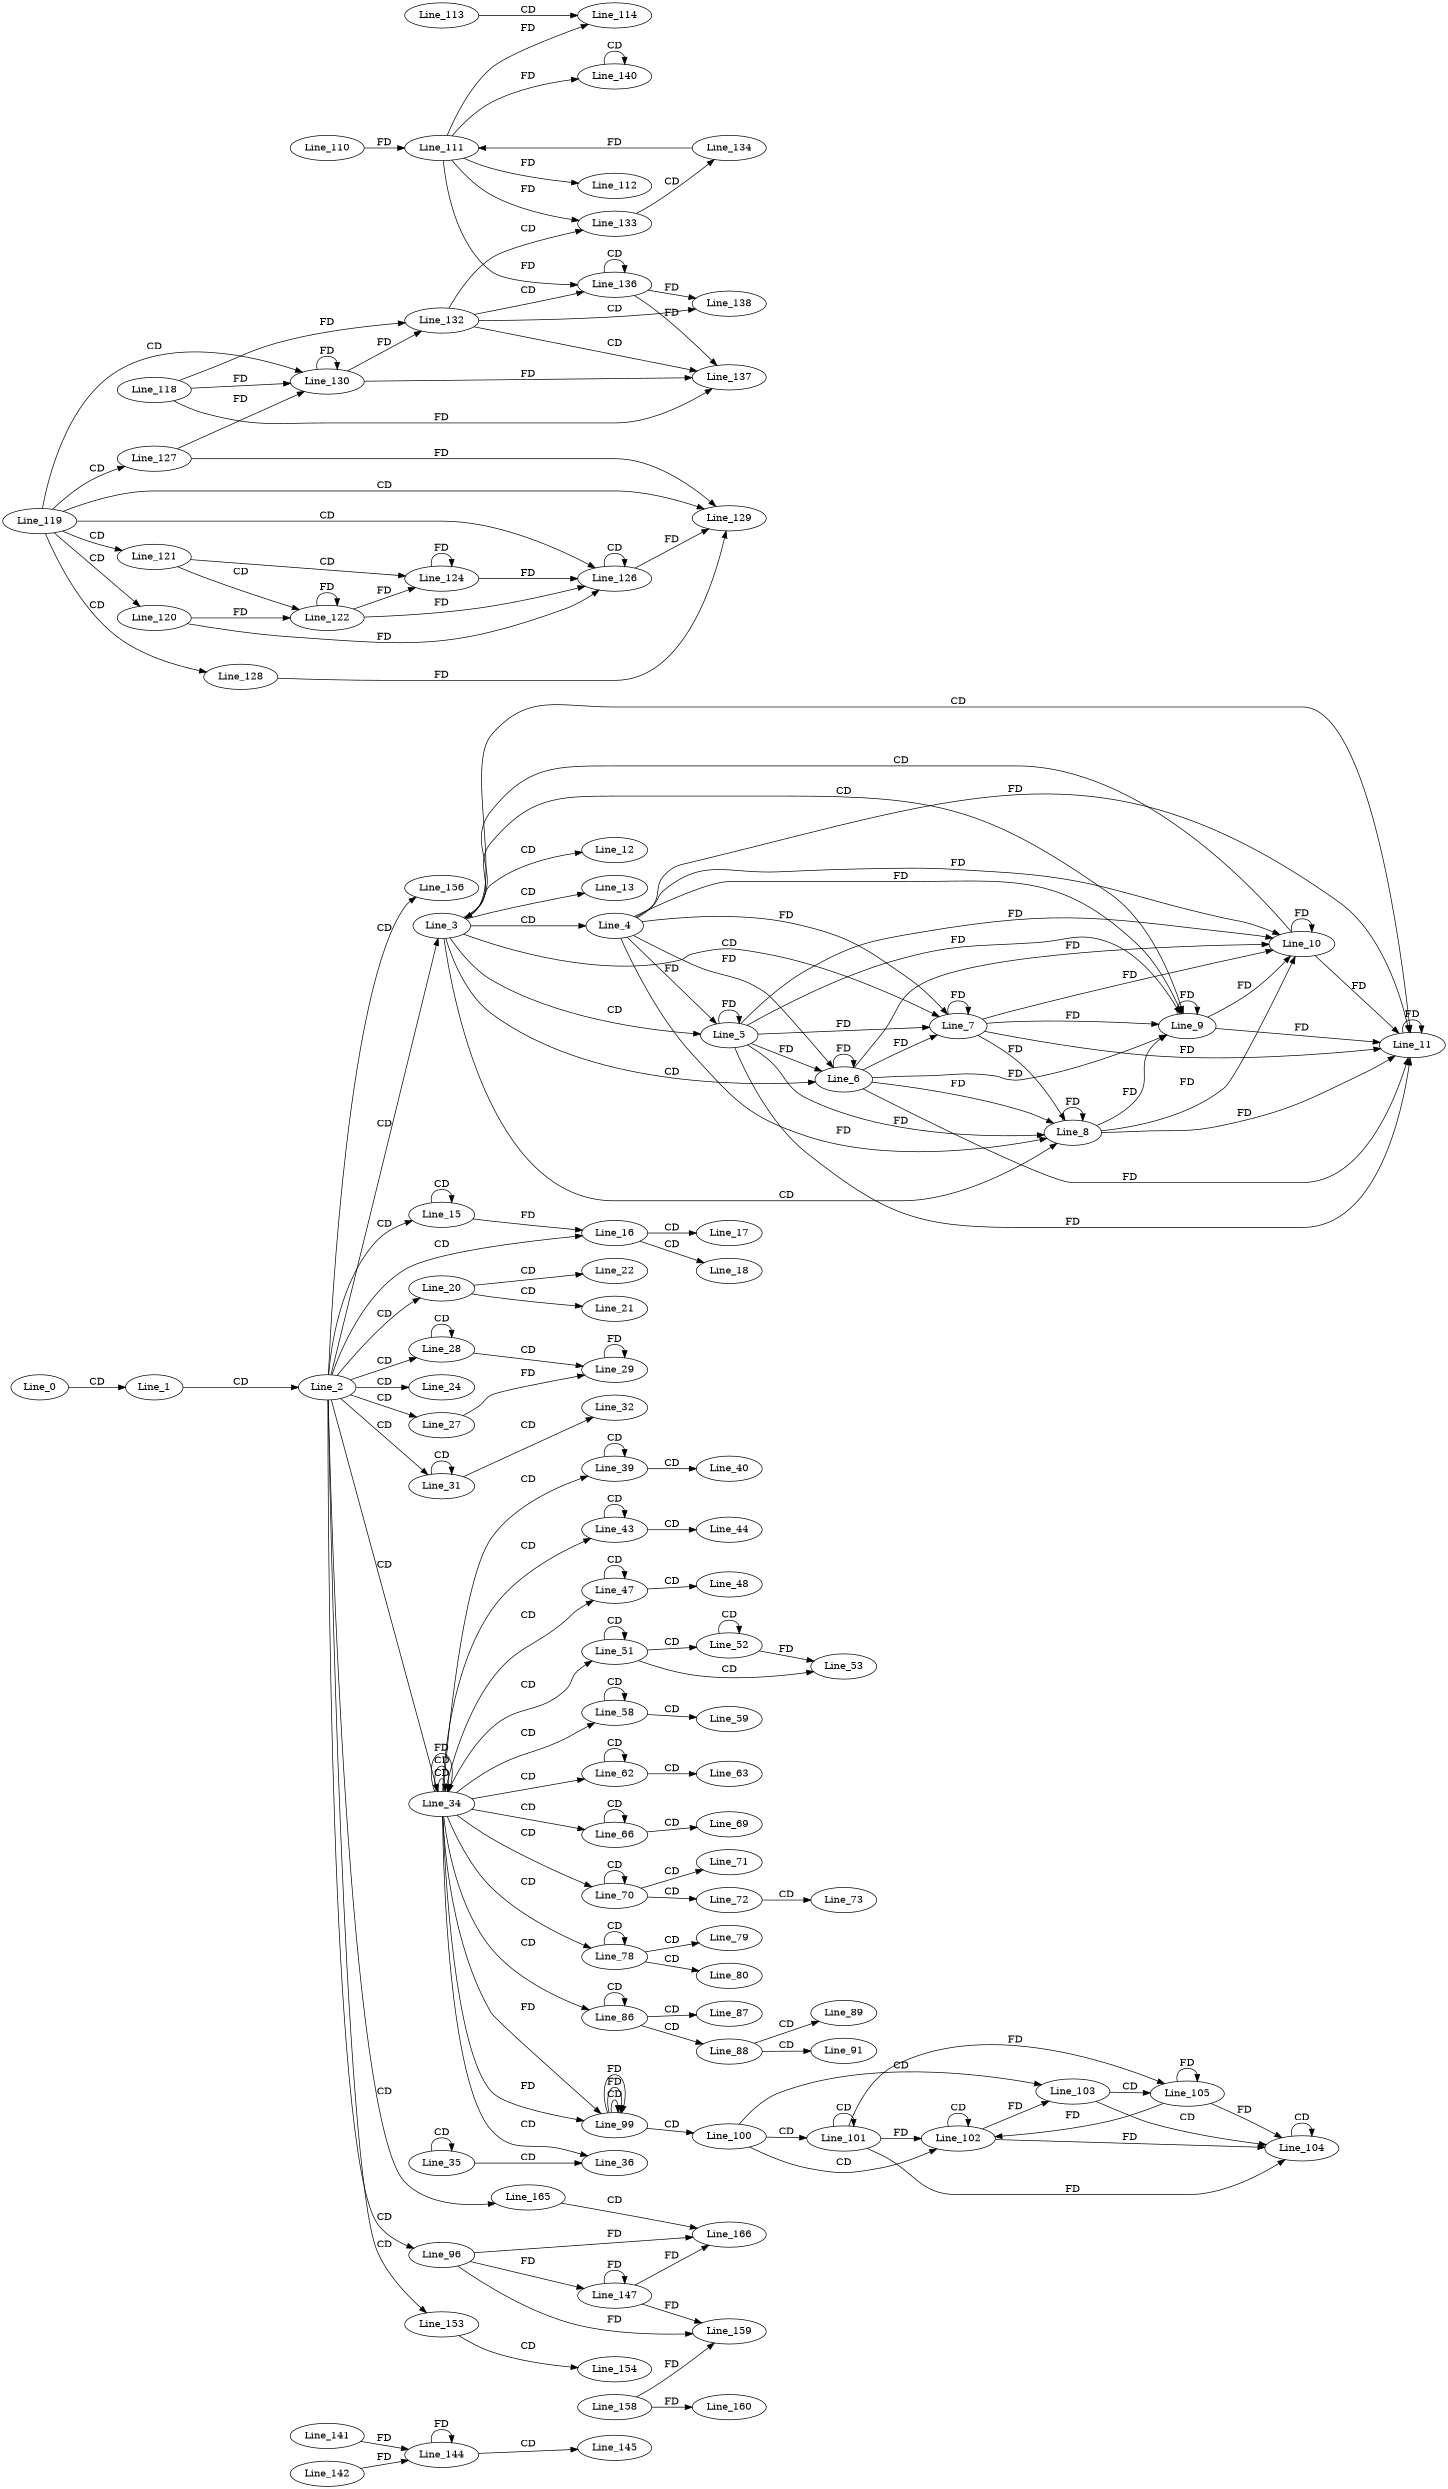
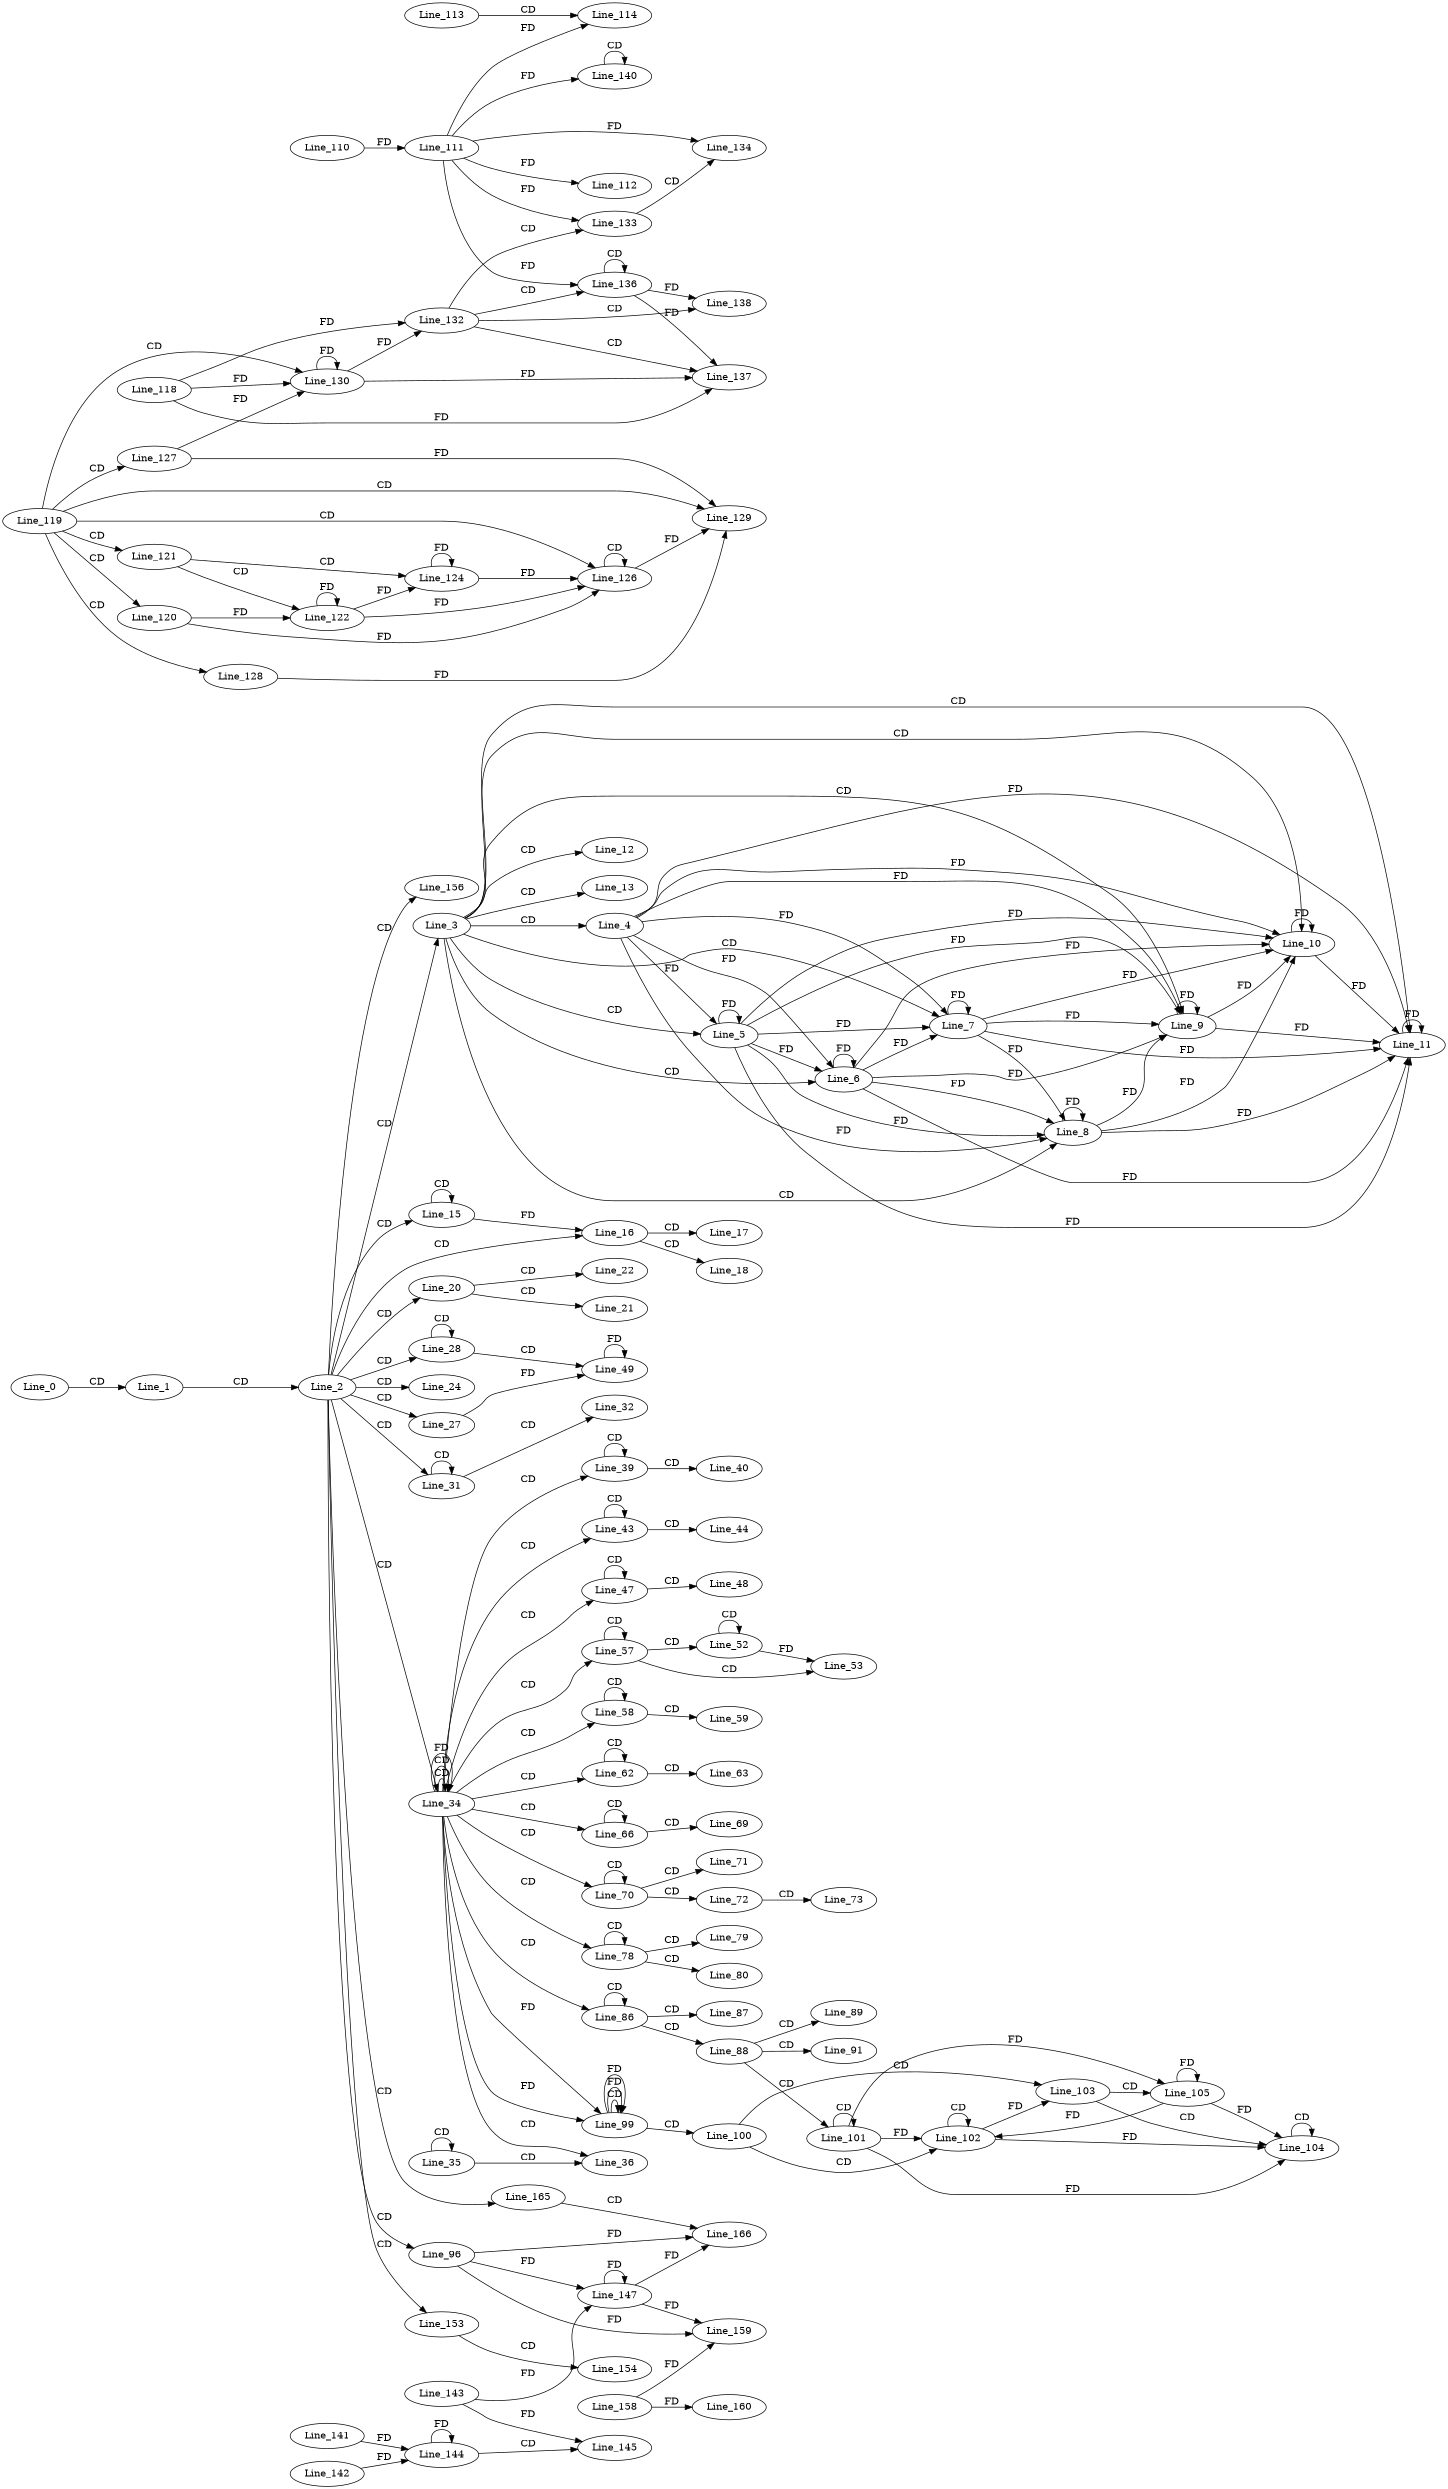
  digraph {
    rankdir=LR
    Line_0
    Line_1
    Line_2
    Line_3
    Line_15
    Line_16
    Line_20
    Line_24
    Line_27
    Line_28
    Line_31
    Line_34
    Line_96
    Line_153
    Line_156
    Line_165
    Line_4
    Line_5
    Line_6
    Line_7
    Line_8
    Line_9
    Line_10
    Line_11
    Line_12
    Line_13
    Line_17
    Line_18
    Line_21
    Line_22
-   Line_29
+   Line_29 [label=Line_49]
    Line_32
    Line_39
    Line_43
    Line_47
-   Line_51
+   Line_51 [label=Line_57]
    Line_58
    Line_62
    Line_66
    Line_70
    Line_78
    Line_86
    Line_99
    Line_36
    Line_147
    Line_159
    Line_166
    Line_154
    Line_35
    Line_40
    Line_44
    Line_48
    Line_52
    Line_53
    Line_59
    Line_63
    n57 [label=Line_69]
    Line_71
    Line_72
    Line_79
    Line_80
    Line_87
    Line_88
    Line_100
    Line_73
    Line_89
    Line_91
    Line_101
    Line_102
    Line_103
    Line_104
    Line_105
    Line_110
    Line_111
    Line_112
    Line_114
    Line_133
    Line_134
    Line_136
    Line_140
    Line_137
    Line_138
    Line_113
    Line_119
    Line_120
    Line_121
    Line_126
    Line_127
    Line_128
    Line_129
    Line_130
    Line_122
    Line_124
    Line_132
    Line_118
    Line_144
    Line_145
    Line_142
    Line_141
+   Line_143
    Line_158
    Line_160
    Line_0 -> Line_1 [label=CD]
    Line_1 -> Line_2 [label=CD]
    Line_2 -> Line_3 [label=CD]
    Line_2 -> Line_15 [label=CD]
    Line_2 -> Line_16 [label=CD]
    Line_2 -> Line_20 [label=CD]
    Line_2 -> Line_24 [label=CD]
    Line_2 -> Line_27 [label=CD]
    Line_2 -> Line_28 [label=CD]
    Line_2 -> Line_31 [label=CD]
    Line_2 -> Line_34 [label=CD]
    Line_2 -> Line_96 [label=CD]
    Line_2 -> Line_153 [label=CD]
    Line_2 -> Line_156 [label=CD]
    Line_2 -> Line_165 [label=CD]
    Line_3 -> Line_4 [label=CD]
    Line_3 -> Line_5 [label=CD]
    Line_3 -> Line_6 [label=CD]
    Line_3 -> Line_7 [label=CD]
    Line_3 -> Line_8 [label=CD]
    Line_3 -> Line_9 [label=CD]
-   Line_10 -> Line_3 [label=CD]
+   Line_3 -> Line_10 [label=CD]
    Line_3 -> Line_11 [label=CD]
    Line_3 -> Line_12 [label=CD]
    Line_3 -> Line_13 [label=CD]
    Line_15 -> Line_15 [label=CD]
    Line_15 -> Line_16 [label=FD]
    Line_16 -> Line_17 [label=CD]
    Line_16 -> Line_18 [label=CD]
    Line_20 -> Line_21 [label=CD]
    Line_20 -> Line_22 [label=CD]
    Line_27 -> Line_29 [label=FD]
    Line_28 -> Line_28 [label=CD]
    Line_28 -> Line_29 [label=CD]
    Line_31 -> Line_31 [label=CD]
    Line_31 -> Line_32 [label=CD]
    Line_34 -> Line_34 [label=CD]
    Line_34 -> Line_34 [label=CD]
    Line_34 -> Line_34 [label=FD]
    Line_34 -> Line_39 [label=CD]
    Line_34 -> Line_43 [label=CD]
    Line_34 -> Line_47 [label=CD]
    Line_34 -> Line_51 [label=CD]
    Line_34 -> Line_58 [label=CD]
    Line_34 -> Line_62 [label=CD]
    Line_34 -> Line_66 [label=CD]
    Line_34 -> Line_70 [label=CD]
    Line_34 -> Line_78 [label=CD]
    Line_34 -> Line_86 [label=CD]
    Line_34 -> Line_99 [label=FD]
    Line_34 -> Line_99 [label=FD]
    Line_34 -> Line_36 [label=CD]
    Line_96 -> Line_147 [label=FD]
    Line_96 -> Line_159 [label=FD]
    Line_96 -> Line_166 [label=FD]
    Line_153 -> Line_154 [label=CD]
    Line_165 -> Line_166 [label=CD]
    Line_4 -> Line_5 [label=FD]
    Line_4 -> Line_6 [label=FD]
    Line_4 -> Line_7 [label=FD]
    Line_4 -> Line_8 [label=FD]
    Line_4 -> Line_9 [label=FD]
    Line_4 -> Line_10 [label=FD]
    Line_4 -> Line_11 [label=FD]
    Line_5 -> Line_5 [label=FD]
    Line_5 -> Line_6 [label=FD]
    Line_5 -> Line_7 [label=FD]
    Line_5 -> Line_8 [label=FD]
    Line_5 -> Line_9 [label=FD]
    Line_5 -> Line_10 [label=FD]
    Line_5 -> Line_11 [label=FD]
    Line_6 -> Line_6 [label=FD]
    Line_6 -> Line_7 [label=FD]
    Line_6 -> Line_8 [label=FD]
    Line_6 -> Line_9 [label=FD]
    Line_6 -> Line_10 [label=FD]
    Line_6 -> Line_11 [label=FD]
    Line_7 -> Line_7 [label=FD]
    Line_7 -> Line_8 [label=FD]
    Line_7 -> Line_9 [label=FD]
    Line_7 -> Line_10 [label=FD]
    Line_7 -> Line_11 [label=FD]
    Line_8 -> Line_8 [label=FD]
    Line_8 -> Line_9 [label=FD]
    Line_8 -> Line_10 [label=FD]
    Line_8 -> Line_11 [label=FD]
    Line_9 -> Line_9 [label=FD]
    Line_9 -> Line_10 [label=FD]
    Line_9 -> Line_11 [label=FD]
    Line_10 -> Line_10 [label=FD]
    Line_10 -> Line_11 [label=FD]
    Line_11 -> Line_11 [label=FD]
    Line_29 -> Line_29 [label=FD]
    Line_39 -> Line_39 [label=CD]
    Line_39 -> Line_40 [label=CD]
    Line_43 -> Line_43 [label=CD]
    Line_43 -> Line_44 [label=CD]
    Line_47 -> Line_47 [label=CD]
    Line_47 -> Line_48 [label=CD]
    Line_51 -> Line_51 [label=CD]
    Line_51 -> Line_52 [label=CD]
    Line_51 -> Line_53 [label=CD]
    Line_58 -> Line_58 [label=CD]
    Line_58 -> Line_59 [label=CD]
    Line_62 -> Line_62 [label=CD]
    Line_62 -> Line_63 [label=CD]
    Line_66 -> Line_66 [label=CD]
    Line_66 -> n57 [label=CD]
    Line_70 -> Line_70 [label=CD]
    Line_70 -> Line_71 [label=CD]
    Line_70 -> Line_72 [label=CD]
    Line_78 -> Line_78 [label=CD]
    Line_78 -> Line_79 [label=CD]
    Line_78 -> Line_80 [label=CD]
    Line_86 -> Line_86 [label=CD]
    Line_86 -> Line_87 [label=CD]
    Line_86 -> Line_88 [label=CD]
    Line_99 -> Line_99 [label=CD]
    Line_99 -> Line_99 [label=FD]
    Line_99 -> Line_99 [label=FD]
    Line_99 -> Line_100 [label=CD]
    Line_147 -> Line_147 [label=FD]
    Line_147 -> Line_159 [label=FD]
    Line_147 -> Line_166 [label=FD]
    Line_35 -> Line_36 [label=CD]
    Line_35 -> Line_35 [label=CD]
    Line_52 -> Line_52 [label=CD]
    Line_52 -> Line_53 [label=FD]
    Line_72 -> Line_73 [label=CD]
    Line_88 -> Line_89 [label=CD]
    Line_88 -> Line_91 [label=CD]
-   Line_100 -> Line_101 [label=CD]
+   Line_88 -> Line_101 [label=CD]
    Line_100 -> Line_102 [label=CD]
    Line_100 -> Line_103 [label=CD]
    Line_101 -> Line_101 [label=CD]
    Line_101 -> Line_102 [label=FD]
    Line_101 -> Line_104 [label=FD]
    Line_101 -> Line_105 [label=FD]
    Line_102 -> Line_102 [label=CD]
    Line_102 -> Line_103 [label=FD]
    Line_102 -> Line_104 [label=FD]
    Line_103 -> Line_104 [label=CD]
    Line_103 -> Line_105 [label=CD]
    Line_104 -> Line_104 [label=CD]
    Line_105 -> Line_102 [label=FD]
    Line_105 -> Line_104 [label=FD]
    Line_105 -> Line_105 [label=FD]
    Line_110 -> Line_111 [label=FD]
    Line_111 -> Line_112 [label=FD]
    Line_111 -> Line_114 [label=FD]
    Line_111 -> Line_133 [label=FD]
-   Line_134 -> Line_111 [label=FD]
+   Line_111 -> Line_134 [label=FD]
    Line_111 -> Line_136 [label=FD]
    Line_111 -> Line_140 [label=FD]
    Line_133 -> Line_134 [label=CD]
    Line_136 -> Line_136 [label=CD]
    Line_136 -> Line_137 [label=FD]
    Line_136 -> Line_138 [label=FD]
    Line_140 -> Line_140 [label=CD]
    Line_113 -> Line_114 [label=CD]
    Line_119 -> Line_120 [label=CD]
    Line_119 -> Line_121 [label=CD]
    Line_119 -> Line_126 [label=CD]
    Line_119 -> Line_127 [label=CD]
    Line_119 -> Line_128 [label=CD]
    Line_119 -> Line_129 [label=CD]
    Line_119 -> Line_130 [label=CD]
    Line_120 -> Line_126 [label=FD]
    Line_120 -> Line_122 [label=FD]
    Line_121 -> Line_122 [label=CD]
    Line_121 -> Line_124 [label=CD]
    Line_126 -> Line_126 [label=CD]
    Line_126 -> Line_129 [label=FD]
    Line_127 -> Line_129 [label=FD]
    Line_127 -> Line_130 [label=FD]
    Line_128 -> Line_129 [label=FD]
    Line_130 -> Line_137 [label=FD]
    Line_130 -> Line_130 [label=FD]
    Line_130 -> Line_132 [label=FD]
    Line_122 -> Line_126 [label=FD]
    Line_122 -> Line_122 [label=FD]
    Line_122 -> Line_124 [label=FD]
    Line_124 -> Line_126 [label=FD]
    Line_124 -> Line_124 [label=FD]
    Line_132 -> Line_133 [label=CD]
    Line_132 -> Line_136 [label=CD]
    Line_132 -> Line_137 [label=CD]
    Line_132 -> Line_138 [label=CD]
    Line_118 -> Line_137 [label=FD]
    Line_118 -> Line_130 [label=FD]
    Line_118 -> Line_132 [label=FD]
    Line_144 -> Line_144 [label=FD]
    Line_144 -> Line_145 [label=CD]
    Line_142 -> Line_144 [label=FD]
    Line_141 -> Line_144 [label=FD]
+   Line_143 -> Line_147 [label=FD]
+   Line_143 -> Line_145 [label=FD]
    Line_158 -> Line_159 [label=FD]
    Line_158 -> Line_160 [label=FD]
  }
